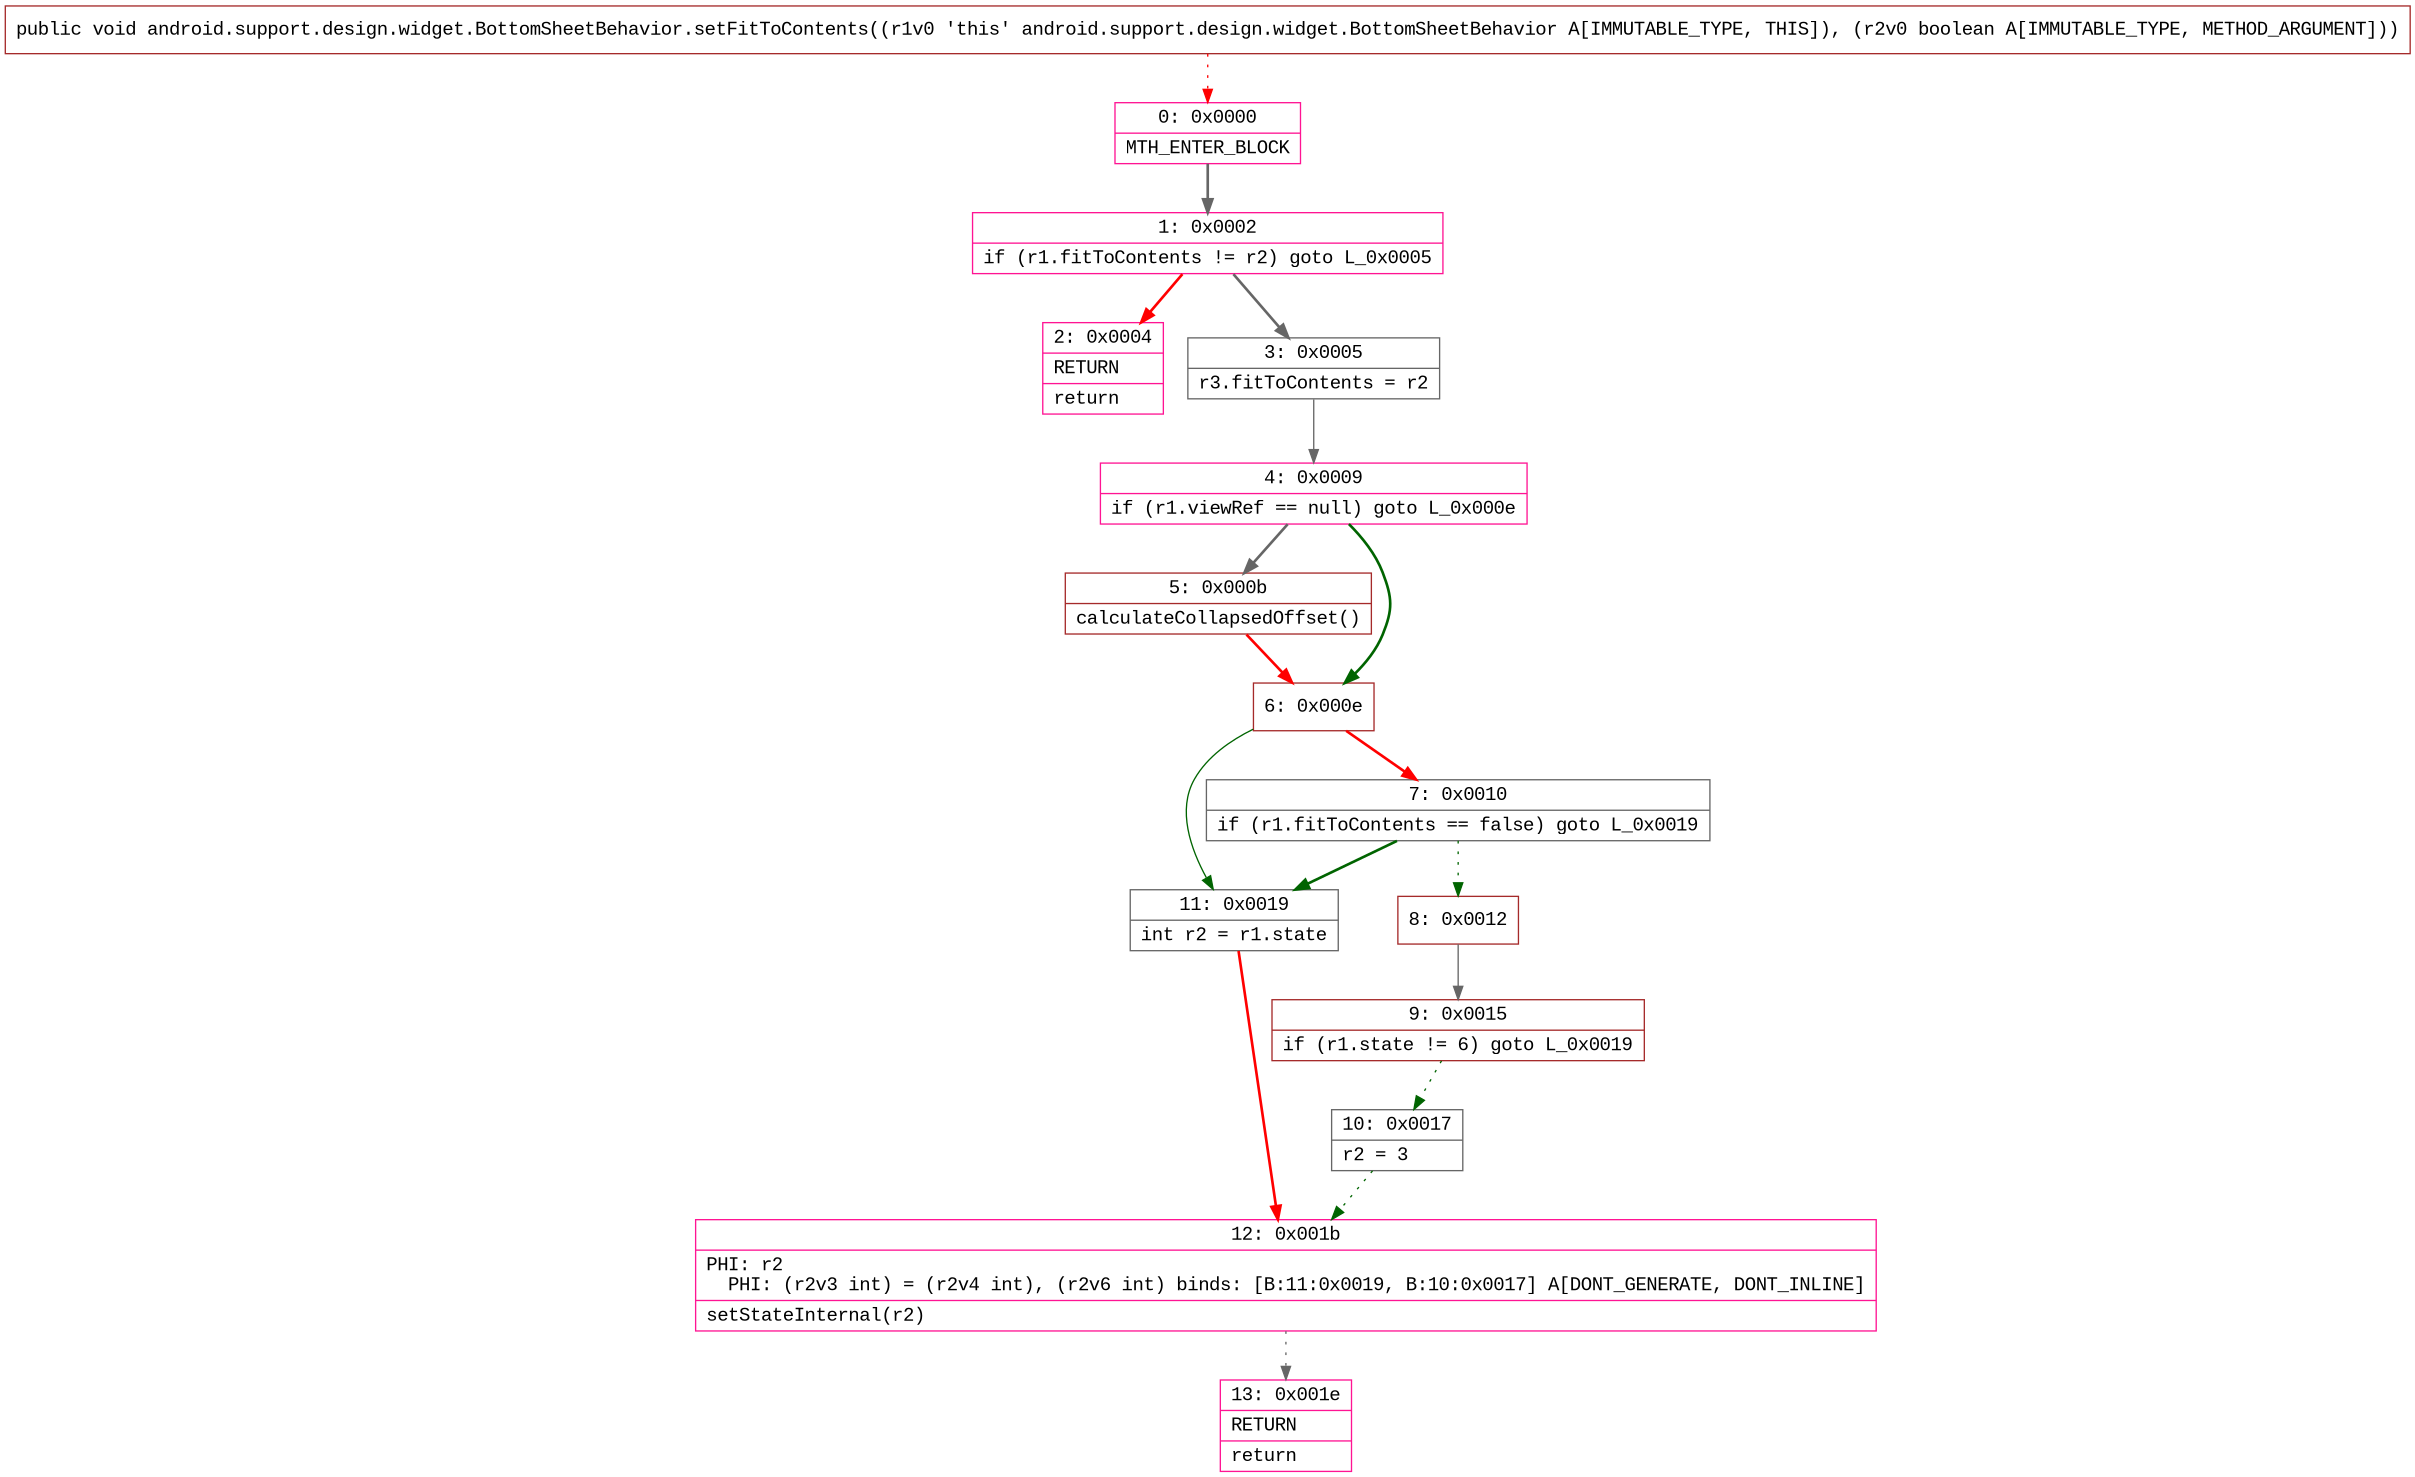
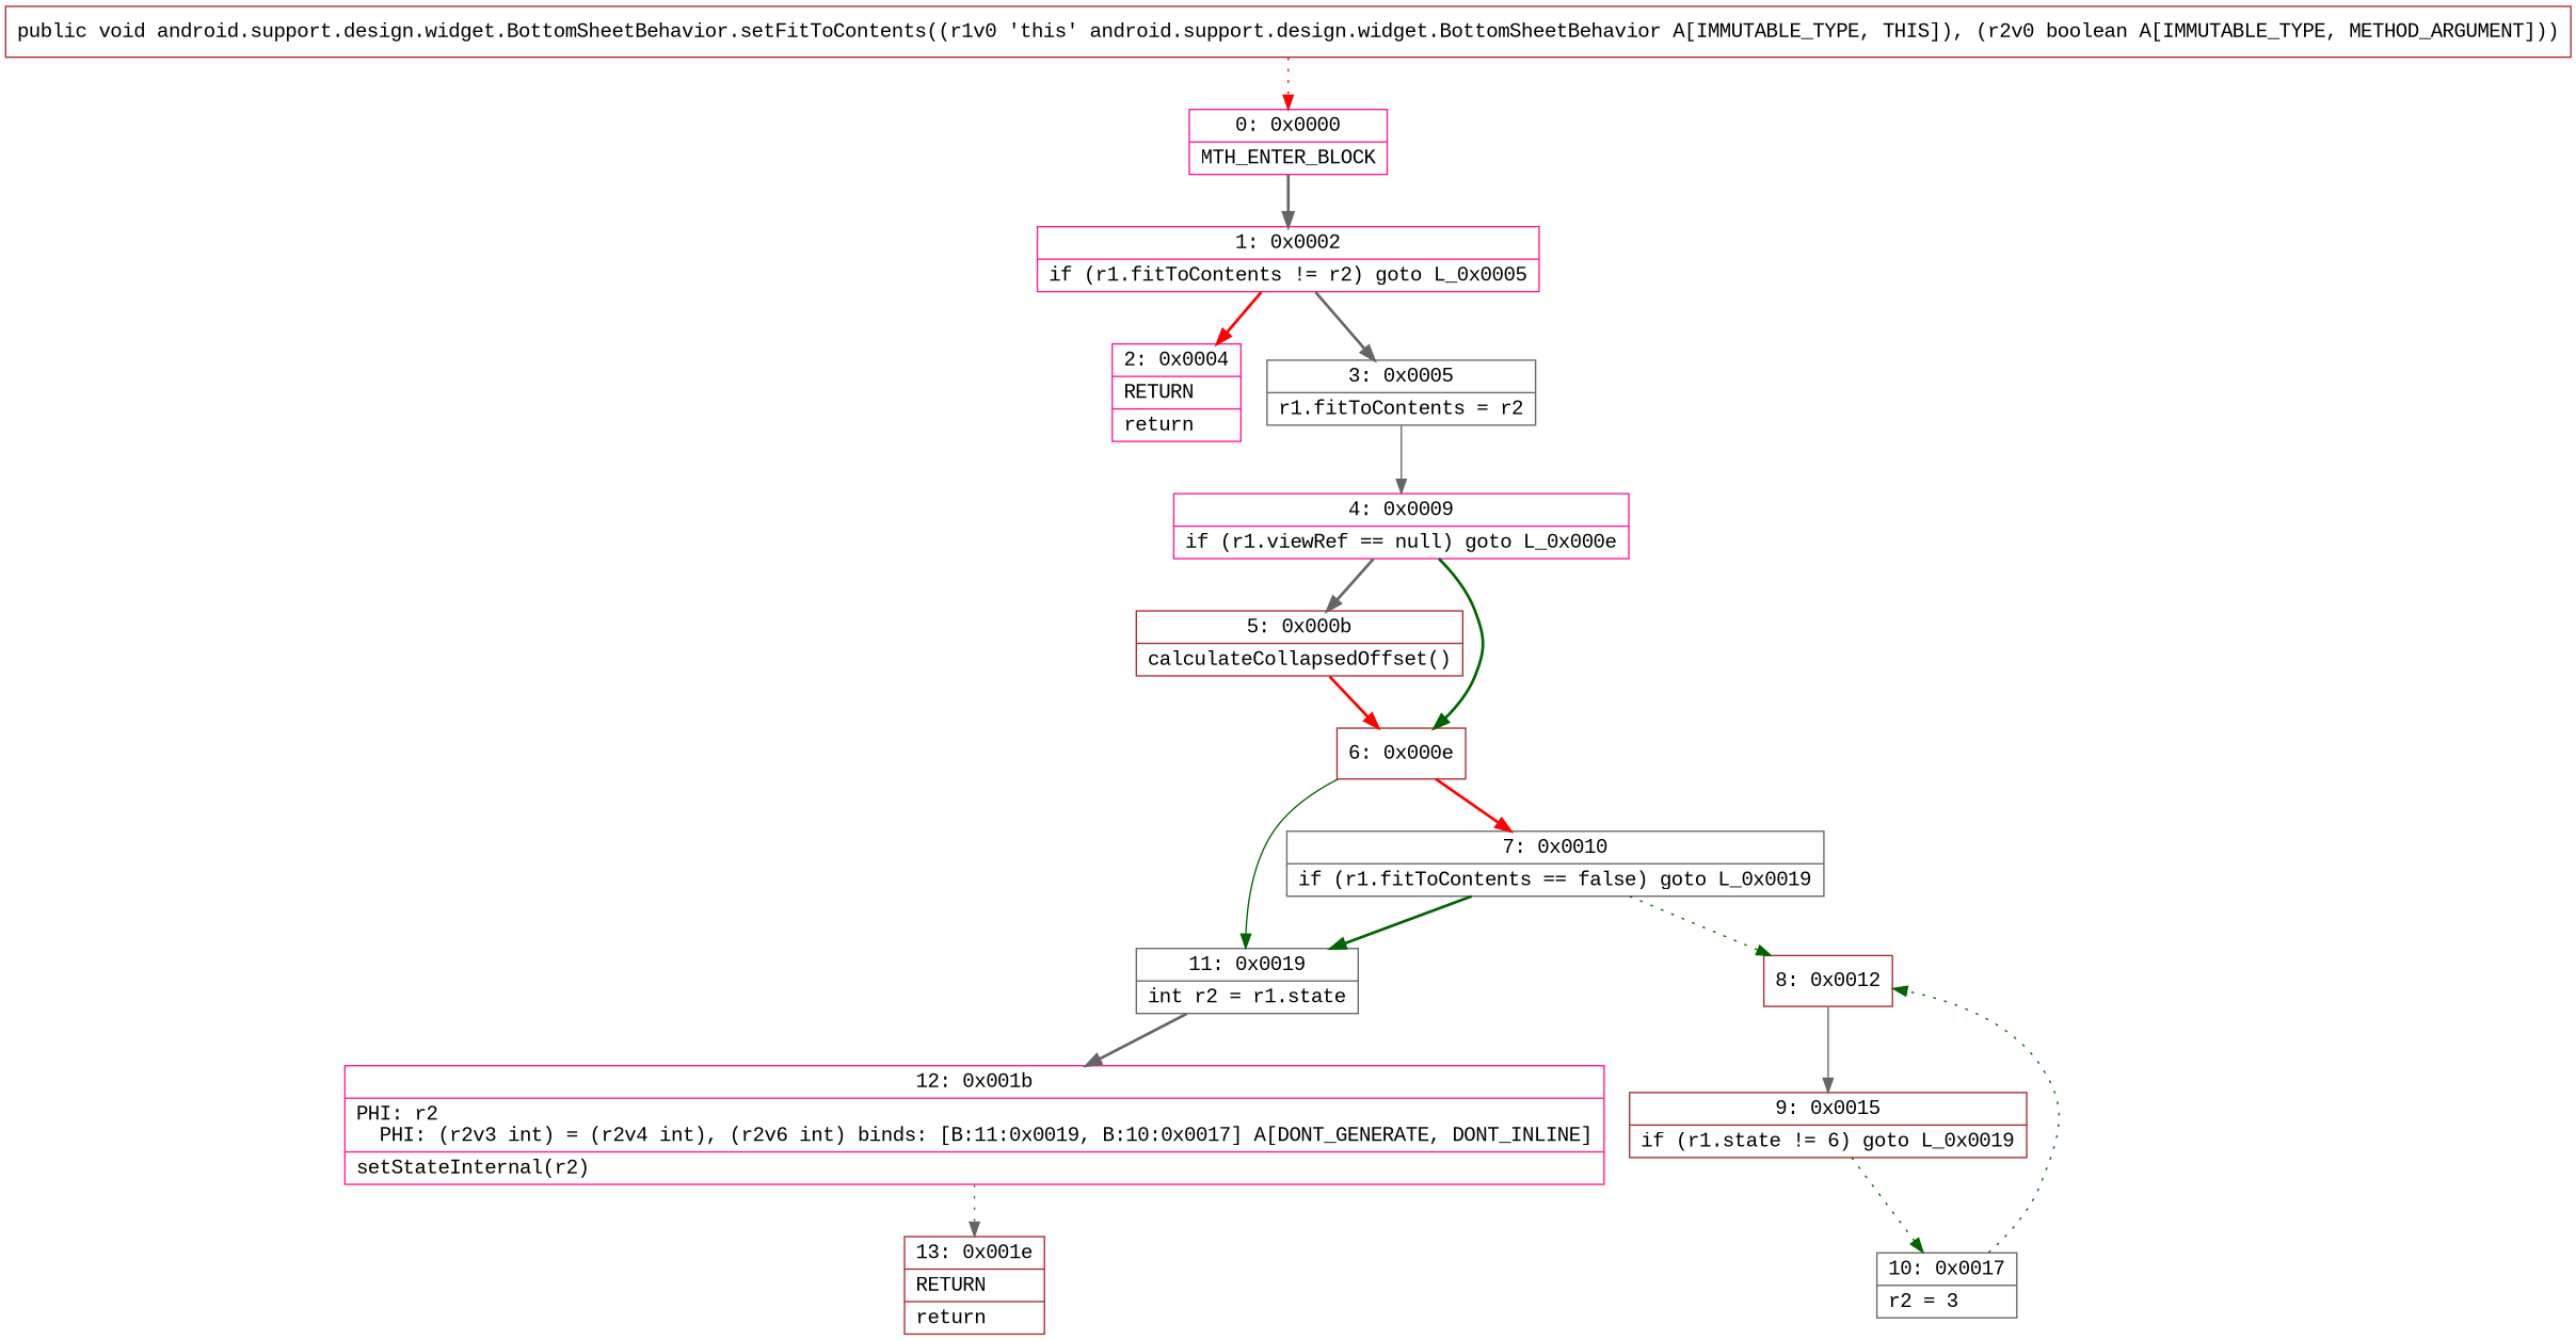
  digraph {
    fontname="Liberation Mono"
    node [color=deeppink fontname="Liberation Mono" shape=record]
    edge [color=gray40 fontname="Liberation Mono" style=bold]
    n1 [label="{0\:\ 0x0000|MTH_ENTER_BLOCK\l}"]
    n2 [label="{1\:\ 0x0002|if (r1.fitToContents != r2) goto L_0x0005\l}"]
    n3 [label="{2\:\ 0x0004|RETURN\l|return\l}"]
-   n4 [color=gray40 label="{3\:\ 0x0005|r3.fitToContents = r2\l}"]
+   n4 [color=gray40 label="{3\:\ 0x0005|r1.fitToContents = r2\l}"]
    n5 [label="{4\:\ 0x0009|if (r1.viewRef == null) goto L_0x000e\l}"]
    n6 [color=brown label="{5\:\ 0x000b|calculateCollapsedOffset()\l}"]
    n7 [color=brown label="{6\:\ 0x000e}"]
    n8 [color=gray40 label="{7\:\ 0x0010|if (r1.fitToContents == false) goto L_0x0019\l}"]
    n9 [color=gray40 label="{11\:\ 0x0019|int r2 = r1.state\l}"]
    n10 [color=brown label="{8\:\ 0x0012}"]
    n11 [color=brown label="{9\:\ 0x0015|if (r1.state != 6) goto L_0x0019\l}"]
    n12 [label="{12\:\ 0x001b|PHI: r2 \l  PHI: (r2v3 int) = (r2v4 int), (r2v6 int) binds: [B:11:0x0019, B:10:0x0017] A[DONT_GENERATE, DONT_INLINE]\l|setStateInternal(r2)\l}"]
    n13 [color=gray40 label="{10\:\ 0x0017|r2 = 3\l}"]
-   n14 [label="{13\:\ 0x001e|RETURN\l|return\l}"]
+   n14 [color=brown label="{13\:\ 0x001e|RETURN\l|return\l}"]
    n15 [color=brown label="{public void android.support.design.widget.BottomSheetBehavior.setFitToContents((r1v0 'this' android.support.design.widget.BottomSheetBehavior A[IMMUTABLE_TYPE, THIS]), (r2v0 boolean A[IMMUTABLE_TYPE, METHOD_ARGUMENT])) }"]
    n1 -> n2
    n2 -> n3 [color=red]
    n2 -> n4
    n4 -> n5 [style=solid]
    n5 -> n6
    n5 -> n7 [color=darkgreen]
    n6 -> n7 [color=red]
    n7 -> n8 [color=red]
    n7 -> n9 [color=darkgreen style=solid]
    n8 -> n9 [color=darkgreen]
    n8 -> n10 [color=darkgreen style=dotted]
-   n9 -> n12 [color=red]
+   n9 -> n12
    n10 -> n11 [style=solid]
    n11 -> n13 [color=darkgreen style=dotted]
    n12 -> n14 [style=dotted]
-   n13 -> n12 [color=darkgreen style=dotted]
+   n13 -> n10 [color=darkgreen style=dotted]
    n15 -> n1 [color=red style=dotted]
  }
